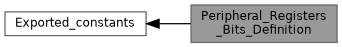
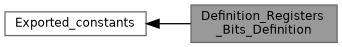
  digraph {
    rankdir=LR
    node [fontname=Helvetica fontsize=10 shape=box style=filled]
    n1 [color=grey40 fillcolor=white height=0.2 label=Exported_constants width=0.4]
-   n2 [color=gray40 fillcolor=grey60 fontcolor=black height=0.2 label="Peripheral_Registers\l_Bits_Definition" width=0.4]
+   n2 [color=gray40 fillcolor=grey60 fontcolor=black height=0.2 label="Definition_Registers\l_Bits_Definition" width=0.4]
    n1 -> n2 [dir=back fontname=Helvetica fontsize=10 labelfontname=Helvetica labelfontsize=10 shape=plaintext style=solid]
  }
